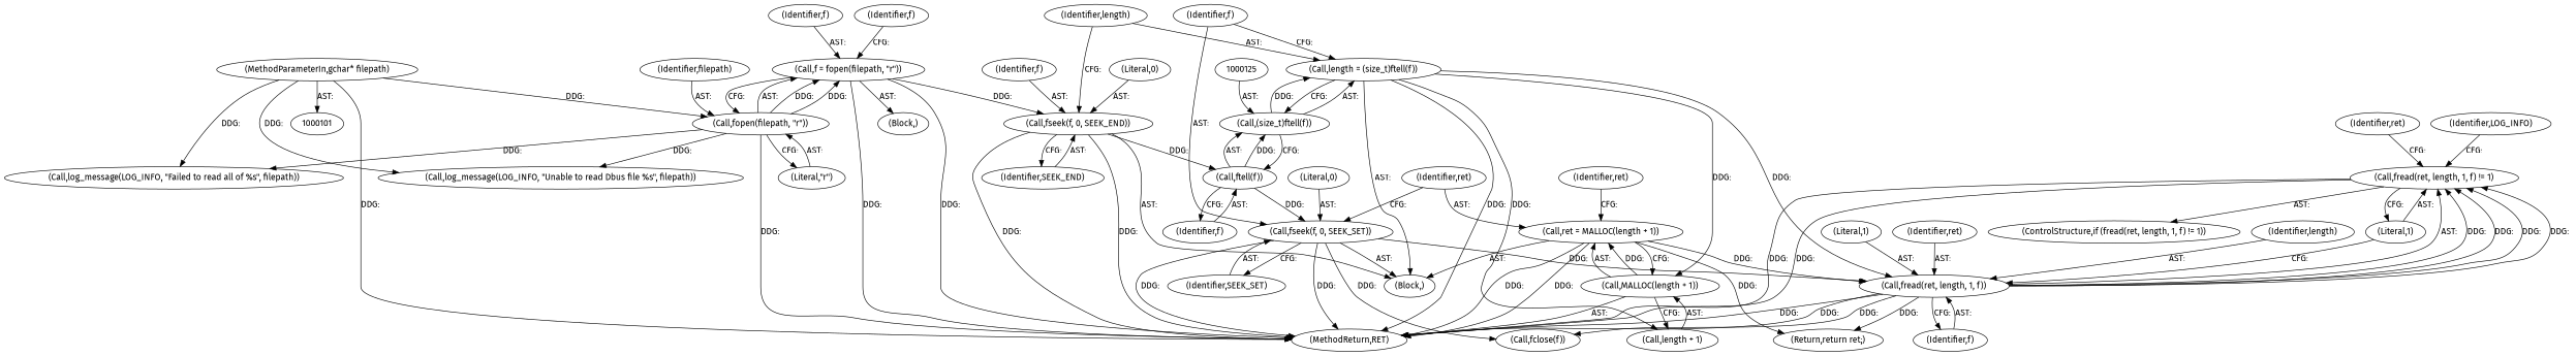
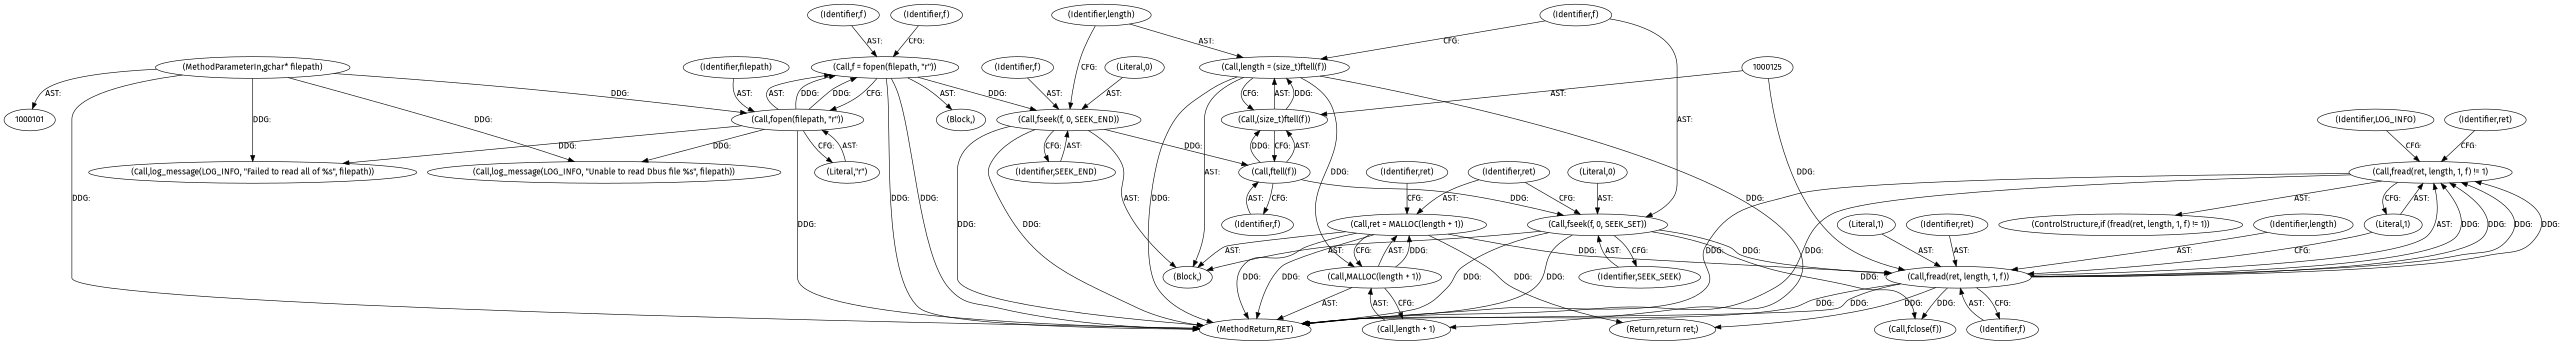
  digraph {
    fontname="Fira Sans"
    node [fontname="Fira Sans"]
    edge [fontname="Fira Sans"]
    n1 [label="(Call,fread(ret, length, 1, f) != 1)"]
    n2 [label="(Literal,1)"]
    n3 [label="(ControlStructure,if (fread(ret, length, 1, f) != 1))"]
    n4 [label="(MethodReturn,RET)"]
    n5 [label="(Call,fread(ret, length, 1, f))"]
    n6 [label="(Return,return ret;)"]
    n7 [label="(Call,fclose(f))"]
    n8 [label="(Identifier,f)"]
    n9 [label="(Call,ret = MALLOC(length + 1))"]
    n10 [label="(Call,MALLOC(length + 1))"]
    n11 [label="(Block,)"]
    n12 [label="(Call,length + 1)"]
    n13 [label="(Call,length = (size_t)ftell(f))"]
    n14 [label="(Call,(size_t)ftell(f))"]
    n15 [label="(Call,ftell(f))"]
    n16 [label="(Call,fseek(f, 0, SEEK_SET))"]
    n17 [label="(Identifier,f)"]
-   n18 [label="(Identifier,SEEK_SET)"]
+   n18 [label="(Identifier,SEEK_SEEK)"]
    n19 [label="(Call,fseek(f, 0, SEEK_END))"]
    n20 [label="(Identifier,SEEK_END)"]
    n21 [label="(Call,f = fopen(filepath, \"r\"))"]
    n22 [label="(Call,fopen(filepath, \"r\"))"]
    n23 [label="(Block,)"]
    n24 [label="(Literal,\"r\")"]
    n25 [label="(Call,log_message(LOG_INFO, \"Failed to read all of %s\", filepath))"]
    n26 [label="(Call,log_message(LOG_INFO, \"Unable to read Dbus file %s\", filepath))"]
    n27 [label="(MethodParameterIn,gchar* filepath)"]
    1000101
    n29 [label="(Identifier,ret)"]
    n30 [label="(Identifier,f)"]
    n31 [label="(Identifier,LOG_INFO)"]
    n32 [label="(Literal,1)"]
    n33 [label="(Identifier,f)"]
    n34 [label="(Identifier,ret)"]
    n35 [label="(Literal,0)"]
    n36 [label="(Identifier,ret)"]
    n37 [label="(Identifier,length)"]
    n38 [label="(Literal,0)"]
    n39 [label="(Identifier,f)"]
    n40 [label="(Identifier,f)"]
    n41 [label="(Identifier,length)"]
    n42 [label="(Identifier,ret)"]
    n43 [label="(Identifier,filepath)"]
    1000125
    n1 -> n2 [label="CFG: "]
    n1 -> n3 [label="AST: "]
    n1 -> n4 [label="DDG: "]
    n1 -> n4 [label="DDG: "]
    n2 -> n1 [label="AST: "]
    n2 -> n5 [label="CFG: "]
    n5 -> n1 [label="AST: "]
    n5 -> n1 [label="DDG: "]
    n5 -> n1 [label="DDG: "]
    n5 -> n1 [label="DDG: "]
    n5 -> n1 [label="DDG: "]
    n5 -> n4 [label="DDG: "]
    n5 -> n4 [label="DDG: "]
    n5 -> n6 [label="DDG: "]
    n5 -> n7 [label="DDG: "]
    n5 -> n8 [label="CFG: "]
    n8 -> n5 [label="AST: "]
    n9 -> n4 [label="DDG: "]
    n9 -> n4 [label="DDG: "]
    n9 -> n5 [label="DDG: "]
    n9 -> n6 [label="DDG: "]
    n9 -> n10 [label="CFG: "]
    n9 -> n11 [label="AST: "]
    n10 -> n4 [label="AST: "]
    n10 -> n9 [label="AST: "]
    n10 -> n9 [label="DDG: "]
    n10 -> n12 [label="CFG: "]
    n12 -> n10 [label="AST: "]
    n13 -> n4 [label="DDG: "]
-   n13 -> n5 [label="DDG: "]
+   1000125 -> n5 [label="DDG: "]
    n13 -> n10 [label="DDG: "]
    n13 -> n11 [label="AST: "]
    n13 -> n12 [label="DDG: "]
    n13 -> n14 [label="CFG: "]
    n14 -> n13 [label="AST: "]
    n14 -> n13 [label="DDG: "]
    n14 -> n15 [label="CFG: "]
    n15 -> n14 [label="AST: "]
    n15 -> n14 [label="DDG: "]
    n15 -> n16 [label="DDG: "]
    n15 -> n17 [label="CFG: "]
    n16 -> n4 [label="DDG: "]
    n16 -> n4 [label="DDG: "]
    n16 -> n5 [label="DDG: "]
    n16 -> n7 [label="DDG: "]
    n16 -> n11 [label="AST: "]
    n16 -> n18 [label="CFG: "]
    n17 -> n15 [label="AST: "]
    n18 -> n16 [label="AST: "]
    n19 -> n4 [label="DDG: "]
    n19 -> n4 [label="DDG: "]
    n19 -> n11 [label="AST: "]
    n19 -> n15 [label="DDG: "]
    n19 -> n20 [label="CFG: "]
    n20 -> n19 [label="AST: "]
    n21 -> n4 [label="DDG: "]
    n21 -> n4 [label="DDG: "]
    n21 -> n19 [label="DDG: "]
    n21 -> n22 [label="CFG: "]
    n21 -> n23 [label="AST: "]
    n22 -> n4 [label="DDG: "]
    n22 -> n21 [label="AST: "]
    n22 -> n21 [label="DDG: "]
    n22 -> n21 [label="DDG: "]
    n22 -> n24 [label="CFG: "]
    n22 -> n25 [label="DDG: "]
    n22 -> n26 [label="DDG: "]
    n24 -> n22 [label="AST: "]
    n27 -> n4 [label="DDG: "]
    n27 -> n22 [label="DDG: "]
    n27 -> n25 [label="DDG: "]
    n27 -> n26 [label="DDG: "]
    n27 -> 1000101 [label="AST: "]
    n29 -> n1 [label="CFG: "]
    n30 -> n21 [label="AST: "]
    n31 -> n1 [label="CFG: "]
    n32 -> n5 [label="AST: "]
    n33 -> n21 [label="CFG: "]
    n34 -> n9 [label="CFG: "]
    n35 -> n19 [label="AST: "]
    n36 -> n5 [label="AST: "]
    n37 -> n5 [label="AST: "]
    n38 -> n16 [label="AST: "]
    n39 -> n13 [label="CFG: "]
    n39 -> n16 [label="AST: "]
    n40 -> n19 [label="AST: "]
    n41 -> n13 [label="AST: "]
    n41 -> n19 [label="CFG: "]
    n42 -> n9 [label="AST: "]
    n42 -> n16 [label="CFG: "]
    n43 -> n22 [label="AST: "]
    1000125 -> n14 [label="AST: "]
  }
